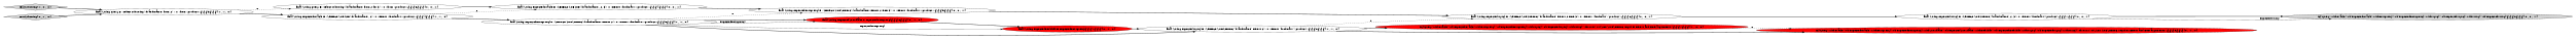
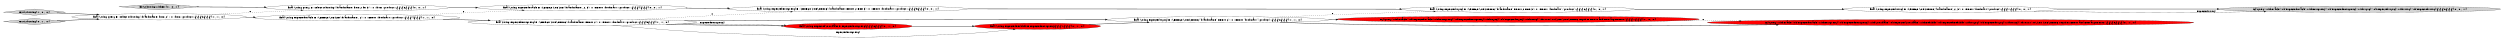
  digraph {
    rankdir=LR
    node [fillcolor=white shape=ellipse style=filled]
    edge [style=bold]
    n1 [label="final String query = \"select substring(\"brand_name\" from 2) \" + \"from \"product\"\"@@@3@@@['1', '1', '0']"]
    n2 [label="final String expectedOracle = \"SELECT SUBSTR(\"brand_name\", 2)\" + \"FROM \"foodmart\".\"product\"\"@@@4@@@['1', '1', '0']"]
    n3 [label="final String query = \"select substring(\"brand_name\" from 2 for 3) \" + \"from \"product\"\"@@@3@@@['0', '0', '1']"]
    n4 [label="final String expectedPostgresql = \"SELECT SUBSTRING(\"brand_name\" FROM 2 FOR 3)\" + \"FROM \"foodmart\".\"product\"\"@@@5@@@['0', '0', '1']"]
    n5 [label="final String expectedMysql = \"SELECT SUBSTRING(`brand_name` FROM 2 FOR 3)\" + \"FROM `foodmart`.`product`\"@@@6@@@['0', '0', '1']"]
    n6 [label="final String expectedMssql = \"SELECT SUBSTRING((brand_name(, 2, 3)\" + \"FROM (foodmart(.(product(\"@@@7@@@['0', '0', '1']"]
    n7 [fillcolor=lightgray label="sql(query).withOracle().ok(expectedOracle).withPostgresql().ok(expectedPostgresql).withMysql().ok(expectedMysql).withMssql().ok(expectedMssql)@@@8@@@['0', '0', '1']"]
    n8 [fillcolor=red label="sql(query).withOracle().ok(expectedOracle).withPostgresql().ok(expectedPostgresql).withSnowflake().ok(expectedSnowflake).withRedshift().ok(expectedRedshift).withMysql().ok(expectedMysql).withMssql().throws_(\"MSSQL SUBSTRING requires FROM and FOR arguments\")@@@9@@@['0', '1', '0']"]
    n9 [label="final String expectedPostgresql = \"SELECT SUBSTRING(\"brand_name\" FROM 2)\" + \"FROM \"foodmart\".\"product\"\"@@@5@@@['1', '1', '0']"]
    n10 [label="final String expectedOracle = \"SELECT SUBSTR(\"brand_name\", 2, 3)\" + \"FROM \"foodmart\".\"product\"\"@@@4@@@['0', '0', '1']"]
    n11 [fillcolor=lightgray label="testSubstring['1', '0', '0']" shape=diamond]
    n12 [fillcolor=red label="final String expectedRedshift = expectedPostgresql@@@7@@@['0', '1', '0']"]
    n13 [label="final String expectedMysql = \"SELECT SUBSTRING(`brand_name` FROM 2)\" + \"FROM `foodmart`.`product`\"@@@8@@@['1', '1', '0']"]
    n14 [fillcolor=red label="final String expectedSnowflake = expectedPostgresql@@@6@@@['0', '1', '0']"]
    n15 [fillcolor=red label="sql(query).withOracle().ok(expectedOracle).withPostgresql().ok(expectedPostgresql).withMysql().ok(expectedMysql).withMssql().throws_(\"MSSQL SUBSTRING requires FROM and FOR arguments\")@@@7@@@['1', '0', '0']"]
+   n16 [fillcolor=lightgray label="testSubstringWithFor['0', '0', '1']" shape=diamond]
    n17 [fillcolor=lightgray label="testSubstring['0', '1', '0']" shape=diamond]
    n1 -> n2
    n1 -> n3 [label=0 style=dashed]
    n2 -> n9
    n2 -> n10 [label=0 style=dashed]
    n3 -> n10
    n4 -> n5
    n5 -> n6
    n6 -> n7
    n6 -> n7 [label=expectedMssql style=solid]
    n9 -> n4 [label=0 style=dashed]
    n9 -> n12 [label=expectedPostgresql style=solid]
    n9 -> n13
    n9 -> n14 [label=expectedPostgresql style=solid]
    n9 -> n14
    n10 -> n4
    n11 -> n1
    n12 -> n13
    n13 -> n5 [label=0 style=dashed]
    n13 -> n8
    n13 -> n15
    n14 -> n12
    n15 -> n8 [label=0 style=dashed]
+   n16 -> n3
    n17 -> n1
  }
